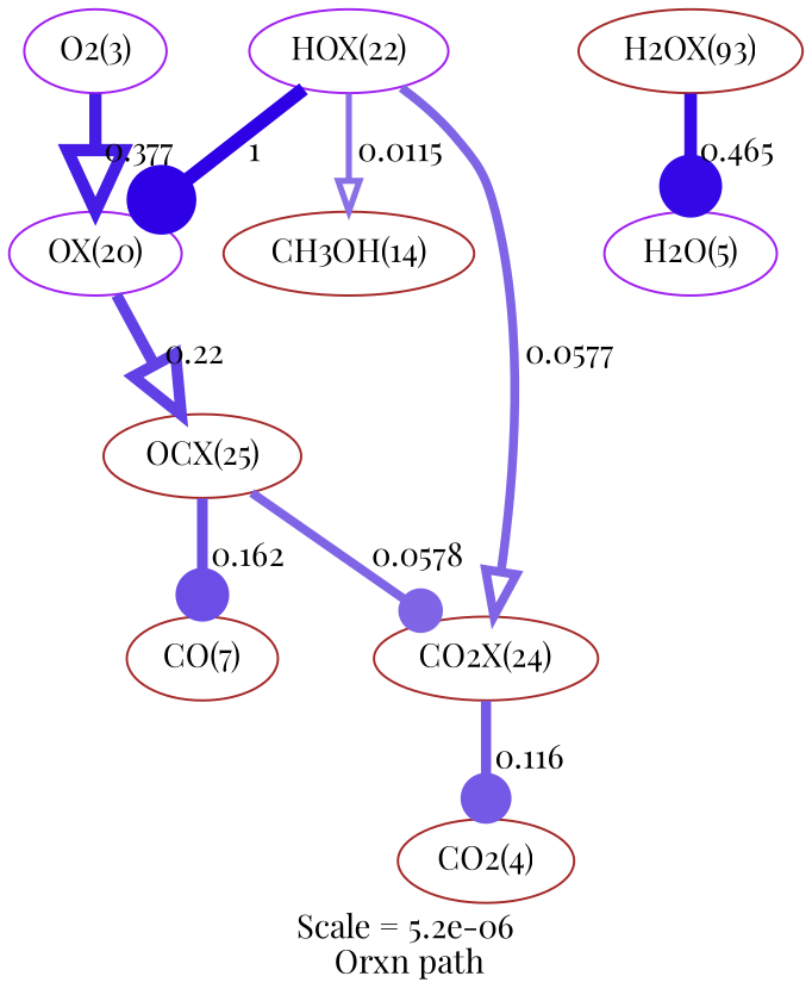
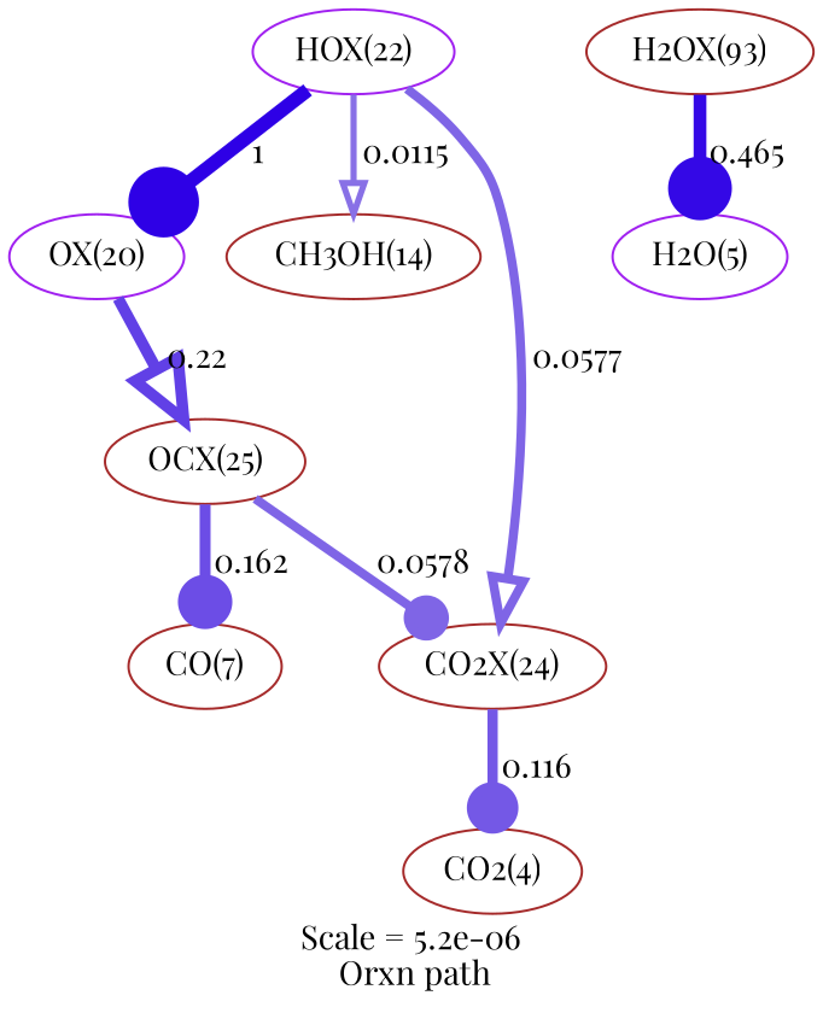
  digraph {
    fontname="Playfair Display"
    label="Scale = 5.2e-06\l Orxn path"
    node [color=brown fontname="Playfair Display"]
    edge [arrowhead=dot arrowsize=1.92 color="0.7, 0.558, 0.9" fontname="Playfair Display" style="setlinewidth(3.85)"]
-   n1 [color=purple label="O2(3)"]
    n2 [color=purple label="OX(20)"]
    n3 [label="OCX(25)"]
    n4 [color=purple label="HOX(22)"]
    n5 [label="CH3OH(14)"]
    n6 [label="CO2X(24)"]
    n7 [label="CO(7)"]
    n8 [label="CO2(4)"]
    n9 [label="H2OX(93)"]
    n10 [color=purple label="H2O(5)"]
-   n1 -> n2 [arrowhead=onormal arrowsize=2.63 color="0.7, 0.877, 0.9" label=" 0.377" style="setlinewidth(5.26)"]
    n2 -> n3 [arrowhead=onormal arrowsize=2.43 color="0.7, 0.72, 0.9" label=" 0.22" style="setlinewidth(4.86)"]
    n3 -> n6 [label=" 0.0578"]
    n3 -> n7 [arrowsize=2.31 color="0.7, 0.662, 0.9" label=" 0.162" style="setlinewidth(4.62)"]
    n4 -> n2 [arrowsize=3 color="0.7, 1.5, 0.9" label=" 1" style="setlinewidth(6)"]
    n4 -> n5 [arrowhead=onormal arrowsize=1.31 color="0.7, 0.512, 0.9" label=" 0.0115" style="setlinewidth(2.63)"]
    n4 -> n6 [arrowhead=onormal label=" 0.0577"]
    n6 -> n8 [arrowsize=2.19 color="0.7, 0.616, 0.9" label=" 0.116" style="setlinewidth(4.37)"]
    n9 -> n10 [arrowsize=2.71 color="0.7, 0.965, 0.9" label=" 0.465" style="setlinewidth(5.42)"]
  }
